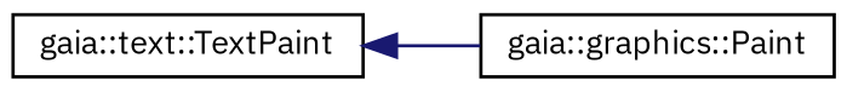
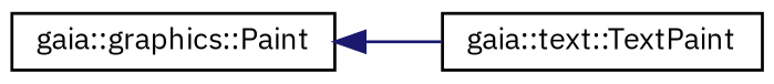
  digraph {
    rankdir=LR
    fontname="IBM Plex Sans"
    node [color=black fillcolor=white fontname="IBM Plex Sans" fontsize=10 shape=record style=filled]
    n1 [height=0.2 label="gaia::graphics::Paint" width=0.4]
    n2 [height=0.2 label="gaia::text::TextPaint" width=0.4]
-   n2 -> n1 [color=midnightblue dir=back fontname="IBM Plex Sans" fontsize=10 labelfontname=Helvetica labelfontsize=10 style=solid]
+   n1 -> n2 [color=midnightblue dir=back fontname="IBM Plex Sans" fontsize=10 labelfontname=Helvetica labelfontsize=10 style=solid]
  }
